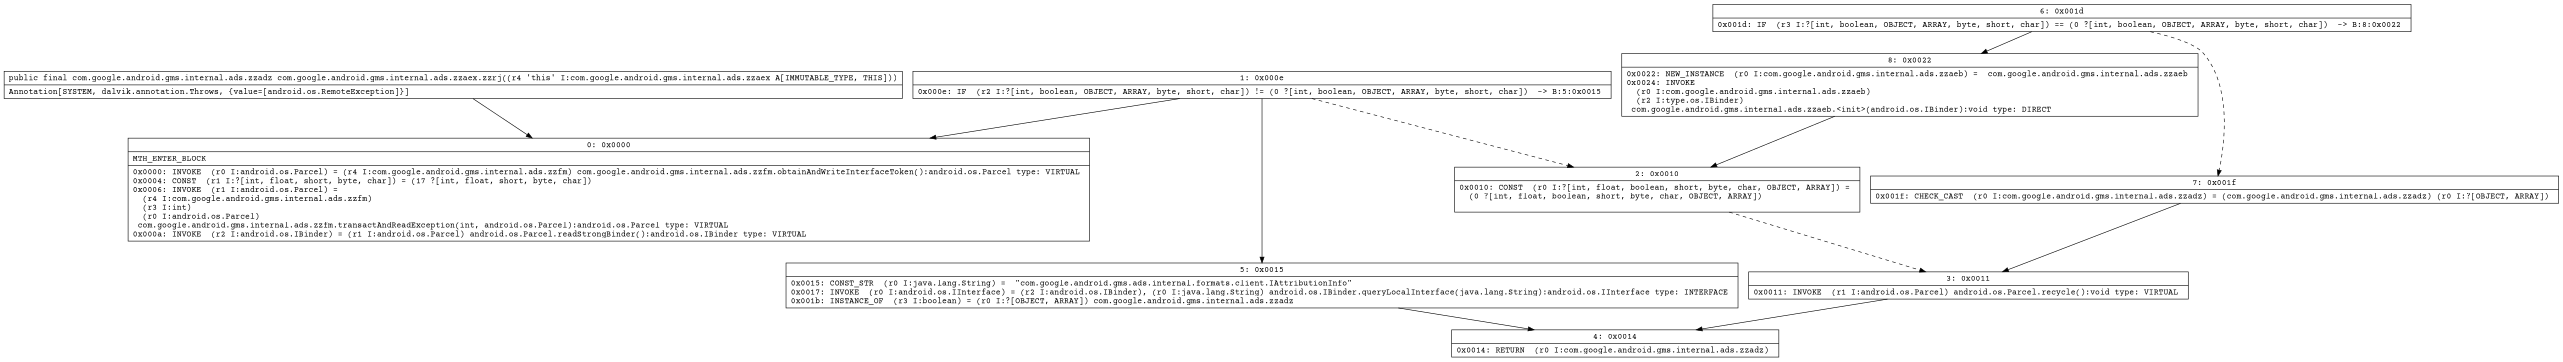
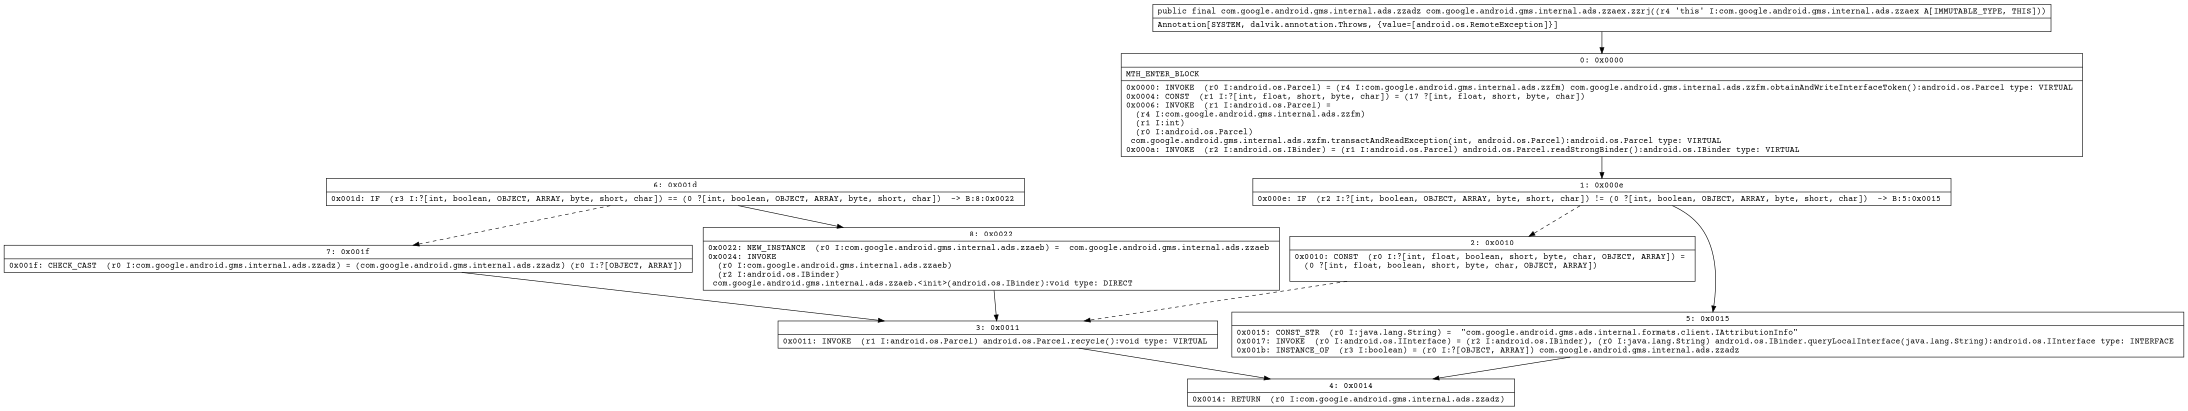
  digraph {
    fontname="Courier Prime"
    node [fontname="Courier Prime" shape=record]
    edge [fontname="Courier Prime"]
-   n1 [label="{0\:\ 0x0000|MTH_ENTER_BLOCK\l|0x0000: INVOKE  (r0 I:android.os.Parcel) = (r4 I:com.google.android.gms.internal.ads.zzfm) com.google.android.gms.internal.ads.zzfm.obtainAndWriteInterfaceToken():android.os.Parcel type: VIRTUAL \l0x0004: CONST  (r1 I:?[int, float, short, byte, char]) = (17 ?[int, float, short, byte, char]) \l0x0006: INVOKE  (r1 I:android.os.Parcel) = \l  (r4 I:com.google.android.gms.internal.ads.zzfm)\l  (r3 I:int)\l  (r0 I:android.os.Parcel)\l com.google.android.gms.internal.ads.zzfm.transactAndReadException(int, android.os.Parcel):android.os.Parcel type: VIRTUAL \l0x000a: INVOKE  (r2 I:android.os.IBinder) = (r1 I:android.os.Parcel) android.os.Parcel.readStrongBinder():android.os.IBinder type: VIRTUAL \l}"]
+   n1 [label="{0\:\ 0x0000|MTH_ENTER_BLOCK\l|0x0000: INVOKE  (r0 I:android.os.Parcel) = (r4 I:com.google.android.gms.internal.ads.zzfm) com.google.android.gms.internal.ads.zzfm.obtainAndWriteInterfaceToken():android.os.Parcel type: VIRTUAL \l0x0004: CONST  (r1 I:?[int, float, short, byte, char]) = (17 ?[int, float, short, byte, char]) \l0x0006: INVOKE  (r1 I:android.os.Parcel) = \l  (r4 I:com.google.android.gms.internal.ads.zzfm)\l  (r1 I:int)\l  (r0 I:android.os.Parcel)\l com.google.android.gms.internal.ads.zzfm.transactAndReadException(int, android.os.Parcel):android.os.Parcel type: VIRTUAL \l0x000a: INVOKE  (r2 I:android.os.IBinder) = (r1 I:android.os.Parcel) android.os.Parcel.readStrongBinder():android.os.IBinder type: VIRTUAL \l}"]
    n2 [label="{1\:\ 0x000e|0x000e: IF  (r2 I:?[int, boolean, OBJECT, ARRAY, byte, short, char]) != (0 ?[int, boolean, OBJECT, ARRAY, byte, short, char])  \-\> B:5:0x0015 \l}"]
    n3 [label="{2\:\ 0x0010|0x0010: CONST  (r0 I:?[int, float, boolean, short, byte, char, OBJECT, ARRAY]) = \l  (0 ?[int, float, boolean, short, byte, char, OBJECT, ARRAY])\l \l}"]
    n4 [label="{5\:\ 0x0015|0x0015: CONST_STR  (r0 I:java.lang.String) =  \"com.google.android.gms.ads.internal.formats.client.IAttributionInfo\" \l0x0017: INVOKE  (r0 I:android.os.IInterface) = (r2 I:android.os.IBinder), (r0 I:java.lang.String) android.os.IBinder.queryLocalInterface(java.lang.String):android.os.IInterface type: INTERFACE \l0x001b: INSTANCE_OF  (r3 I:boolean) = (r0 I:?[OBJECT, ARRAY]) com.google.android.gms.internal.ads.zzadz \l}"]
    n5 [label="{3\:\ 0x0011|0x0011: INVOKE  (r1 I:android.os.Parcel) android.os.Parcel.recycle():void type: VIRTUAL \l}"]
    n6 [label="{4\:\ 0x0014|0x0014: RETURN  (r0 I:com.google.android.gms.internal.ads.zzadz) \l}"]
    n7 [label="{6\:\ 0x001d|0x001d: IF  (r3 I:?[int, boolean, OBJECT, ARRAY, byte, short, char]) == (0 ?[int, boolean, OBJECT, ARRAY, byte, short, char])  \-\> B:8:0x0022 \l}"]
    n8 [label="{7\:\ 0x001f|0x001f: CHECK_CAST  (r0 I:com.google.android.gms.internal.ads.zzadz) = (com.google.android.gms.internal.ads.zzadz) (r0 I:?[OBJECT, ARRAY]) \l}"]
-   n9 [label="{8\:\ 0x0022|0x0022: NEW_INSTANCE  (r0 I:com.google.android.gms.internal.ads.zzaeb) =  com.google.android.gms.internal.ads.zzaeb \l0x0024: INVOKE  \l  (r0 I:com.google.android.gms.internal.ads.zzaeb)\l  (r2 I:type.os.IBinder)\l com.google.android.gms.internal.ads.zzaeb.\<init\>(android.os.IBinder):void type: DIRECT \l}"]
+   n9 [label="{8\:\ 0x0022|0x0022: NEW_INSTANCE  (r0 I:com.google.android.gms.internal.ads.zzaeb) =  com.google.android.gms.internal.ads.zzaeb \l0x0024: INVOKE  \l  (r0 I:com.google.android.gms.internal.ads.zzaeb)\l  (r2 I:android.os.IBinder)\l com.google.android.gms.internal.ads.zzaeb.\<init\>(android.os.IBinder):void type: DIRECT \l}"]
    n10 [label="{public final com.google.android.gms.internal.ads.zzadz com.google.android.gms.internal.ads.zzaex.zzrj((r4 'this' I:com.google.android.gms.internal.ads.zzaex A[IMMUTABLE_TYPE, THIS]))  | Annotation[SYSTEM, dalvik.annotation.Throws, \{value=[android.os.RemoteException]\}]\l}"]
-   n2 -> n1
+   n1 -> n2
    n2 -> n3 [style=dashed]
    n2 -> n4
    n3 -> n5 [style=dashed]
    n4 -> n6
    n5 -> n6
    n7 -> n8 [style=dashed]
    n7 -> n9
    n8 -> n5
-   n9 -> n3
+   n9 -> n5
    n10 -> n1
  }
